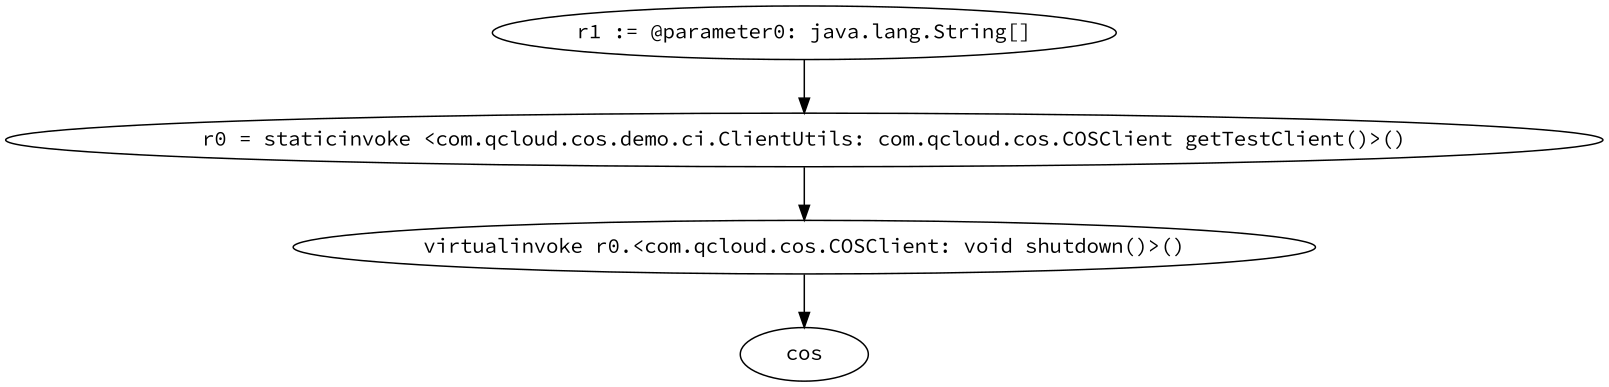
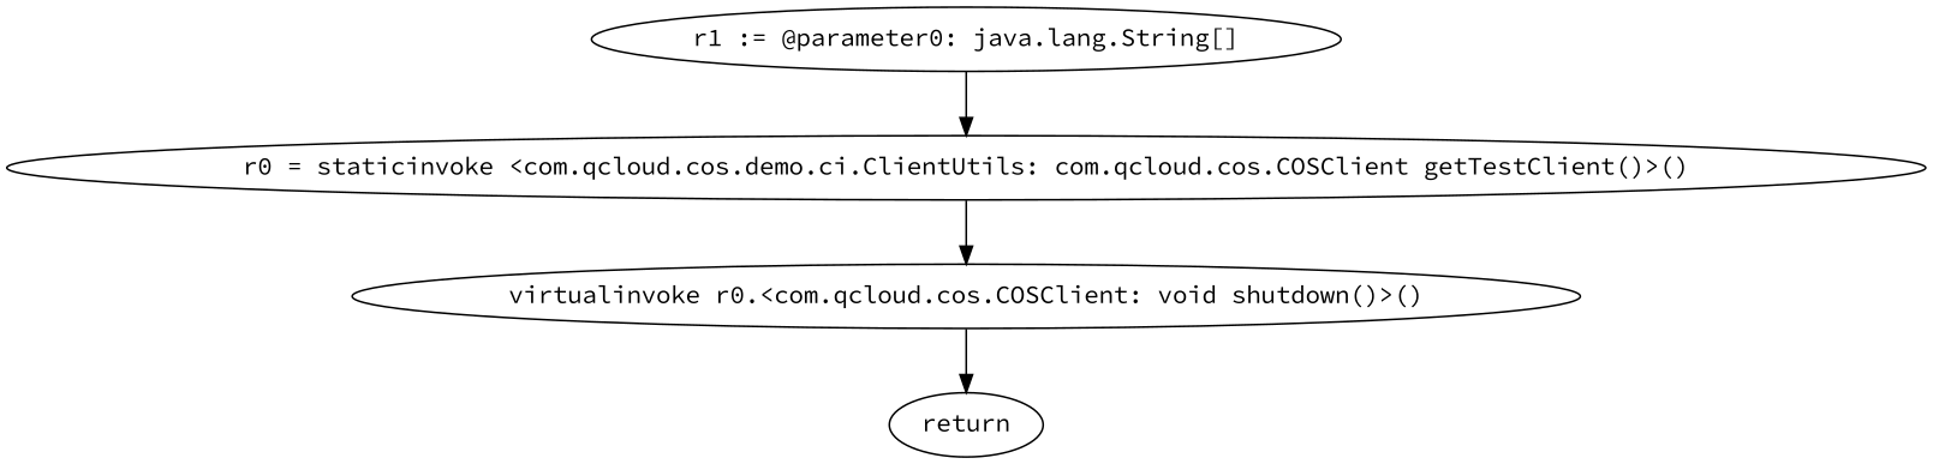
  digraph {
    fontname="Source Code Pro"
    node [fontname="Source Code Pro"]
    edge [fontname="Source Code Pro"]
    "r1 := @parameter0: java.lang.String[]"
    "r0 = staticinvoke <com.qcloud.cos.demo.ci.ClientUtils: com.qcloud.cos.COSClient getTestClient()>()"
    "virtualinvoke r0.<com.qcloud.cos.COSClient: void shutdown()>()"
-   return [label=cos]
+   return
    "r1 := @parameter0: java.lang.String[]" -> "r0 = staticinvoke <com.qcloud.cos.demo.ci.ClientUtils: com.qcloud.cos.COSClient getTestClient()>()"
    "r0 = staticinvoke <com.qcloud.cos.demo.ci.ClientUtils: com.qcloud.cos.COSClient getTestClient()>()" -> "virtualinvoke r0.<com.qcloud.cos.COSClient: void shutdown()>()"
    "virtualinvoke r0.<com.qcloud.cos.COSClient: void shutdown()>()" -> return
  }
